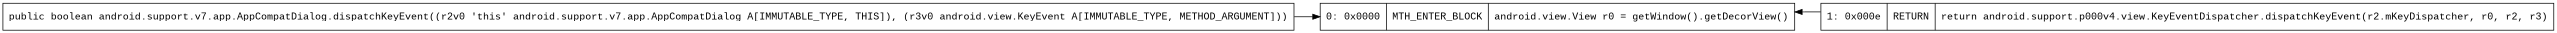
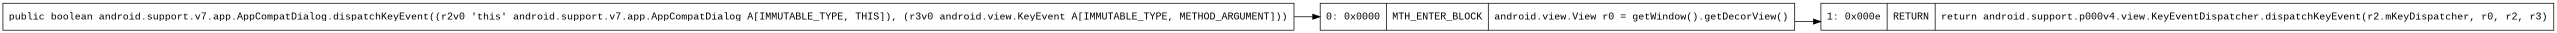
  digraph {
    rankdir=LR
    fontname="Liberation Mono"
    node [shape=record fontname="Liberation Mono"]
    edge [fontname="Liberation Mono"]
    n1 [label="{0\:\ 0x0000|MTH_ENTER_BLOCK\l|android.view.View r0 = getWindow().getDecorView()\l}"]
    n2 [label="{1\:\ 0x000e|RETURN\l|return android.support.p000v4.view.KeyEventDispatcher.dispatchKeyEvent(r2.mKeyDispatcher, r0, r2, r3)\l}"]
    n3 [label="{public boolean android.support.v7.app.AppCompatDialog.dispatchKeyEvent((r2v0 'this' android.support.v7.app.AppCompatDialog A[IMMUTABLE_TYPE, THIS]), (r3v0 android.view.KeyEvent A[IMMUTABLE_TYPE, METHOD_ARGUMENT])) }"]
-   n2 -> n1
+   n1 -> n2
    n3 -> n1
  }
